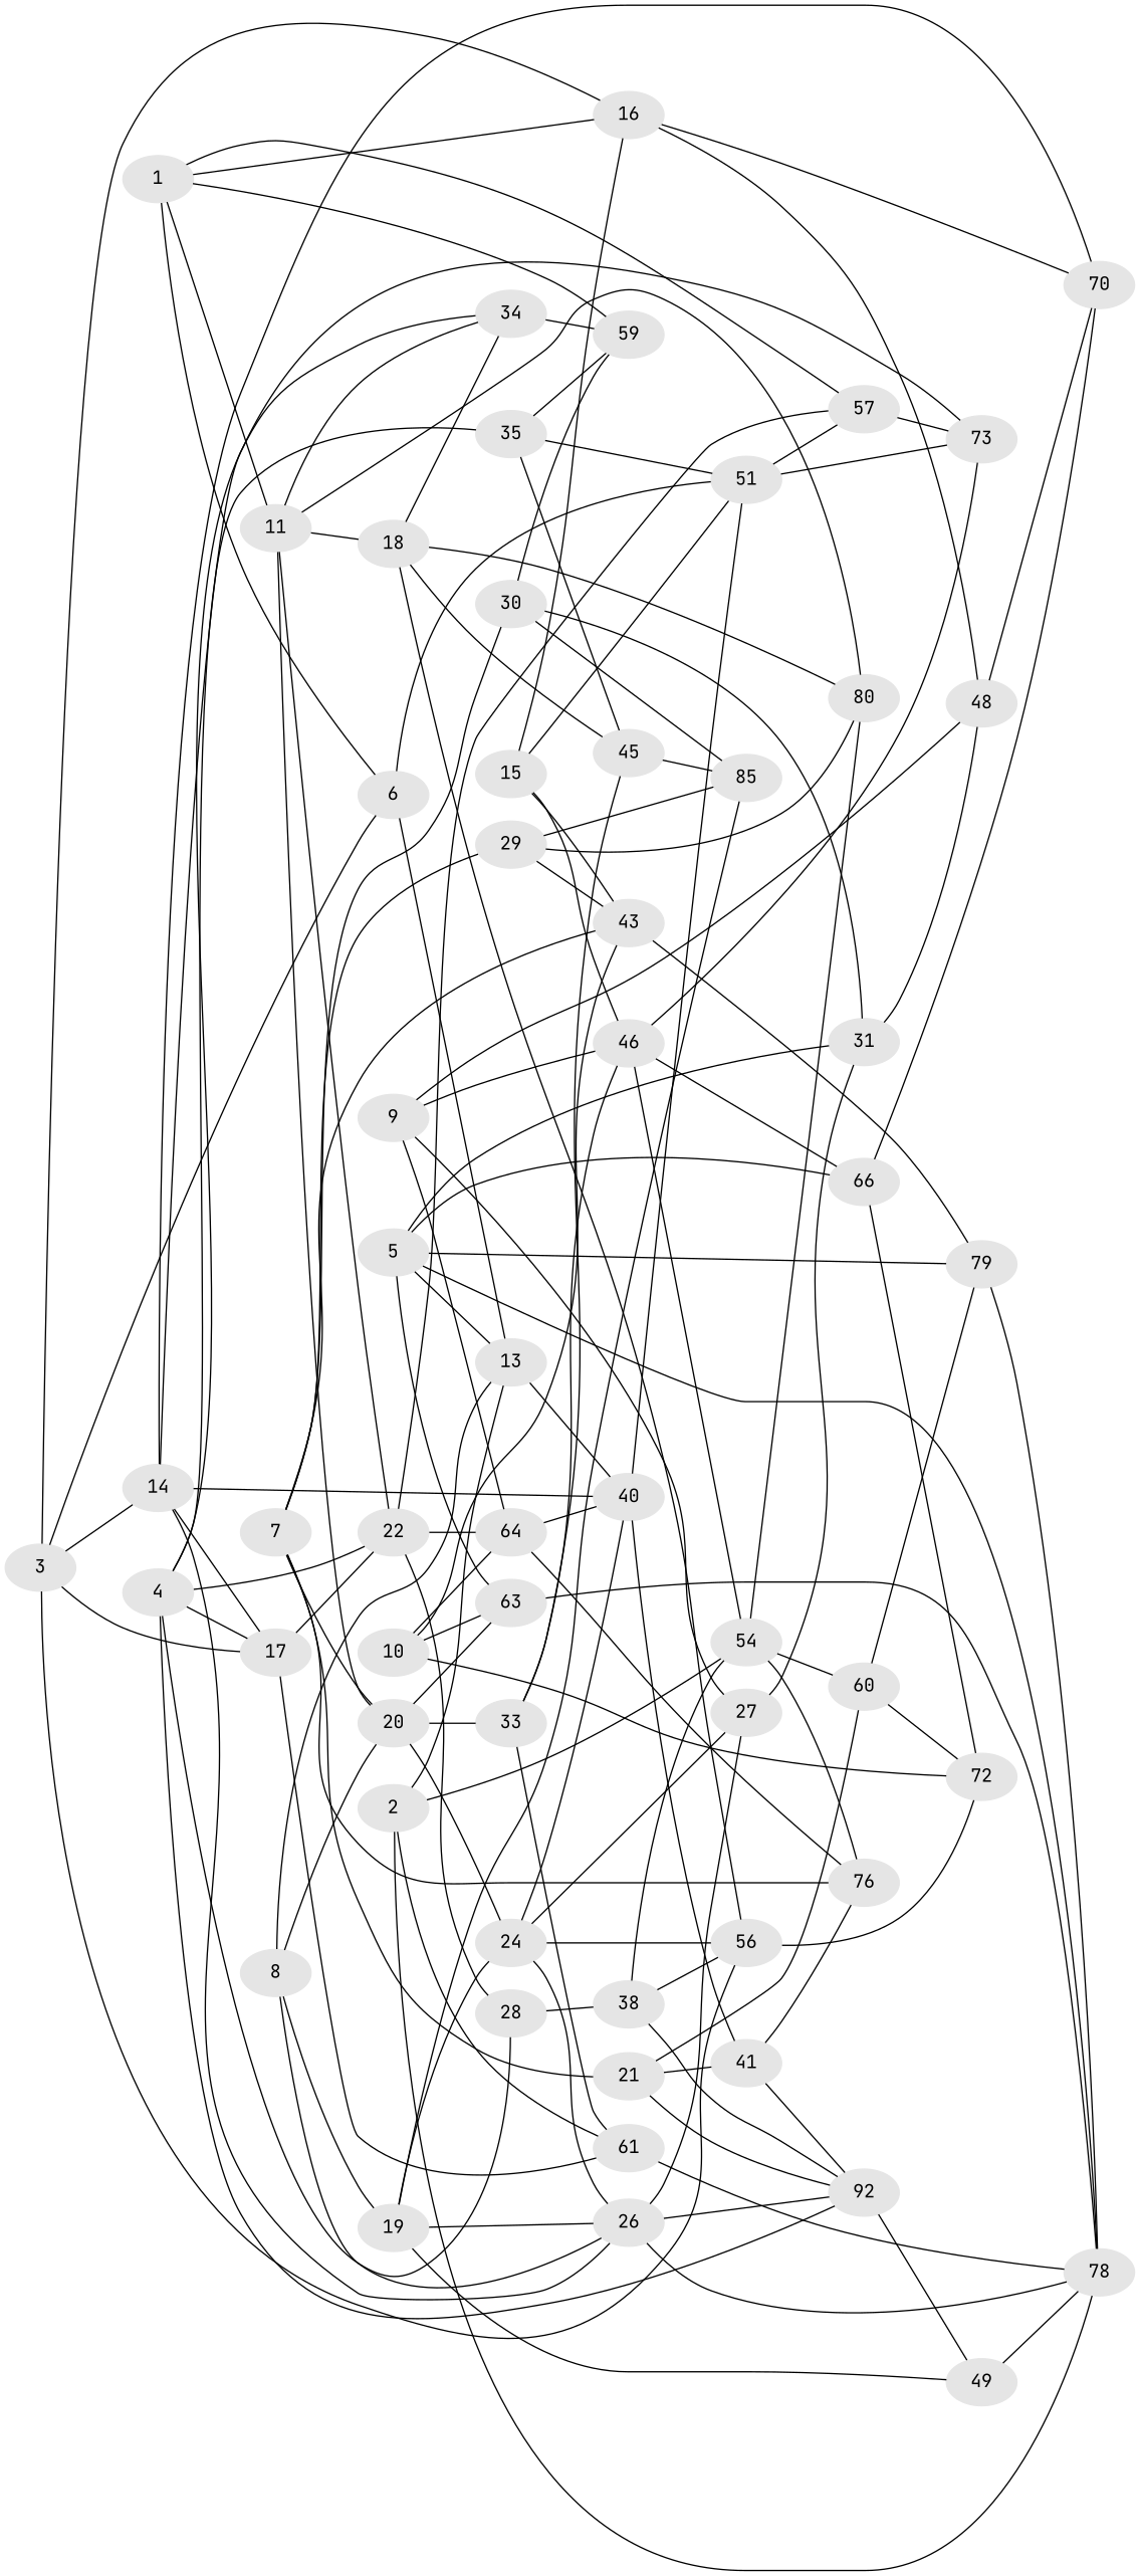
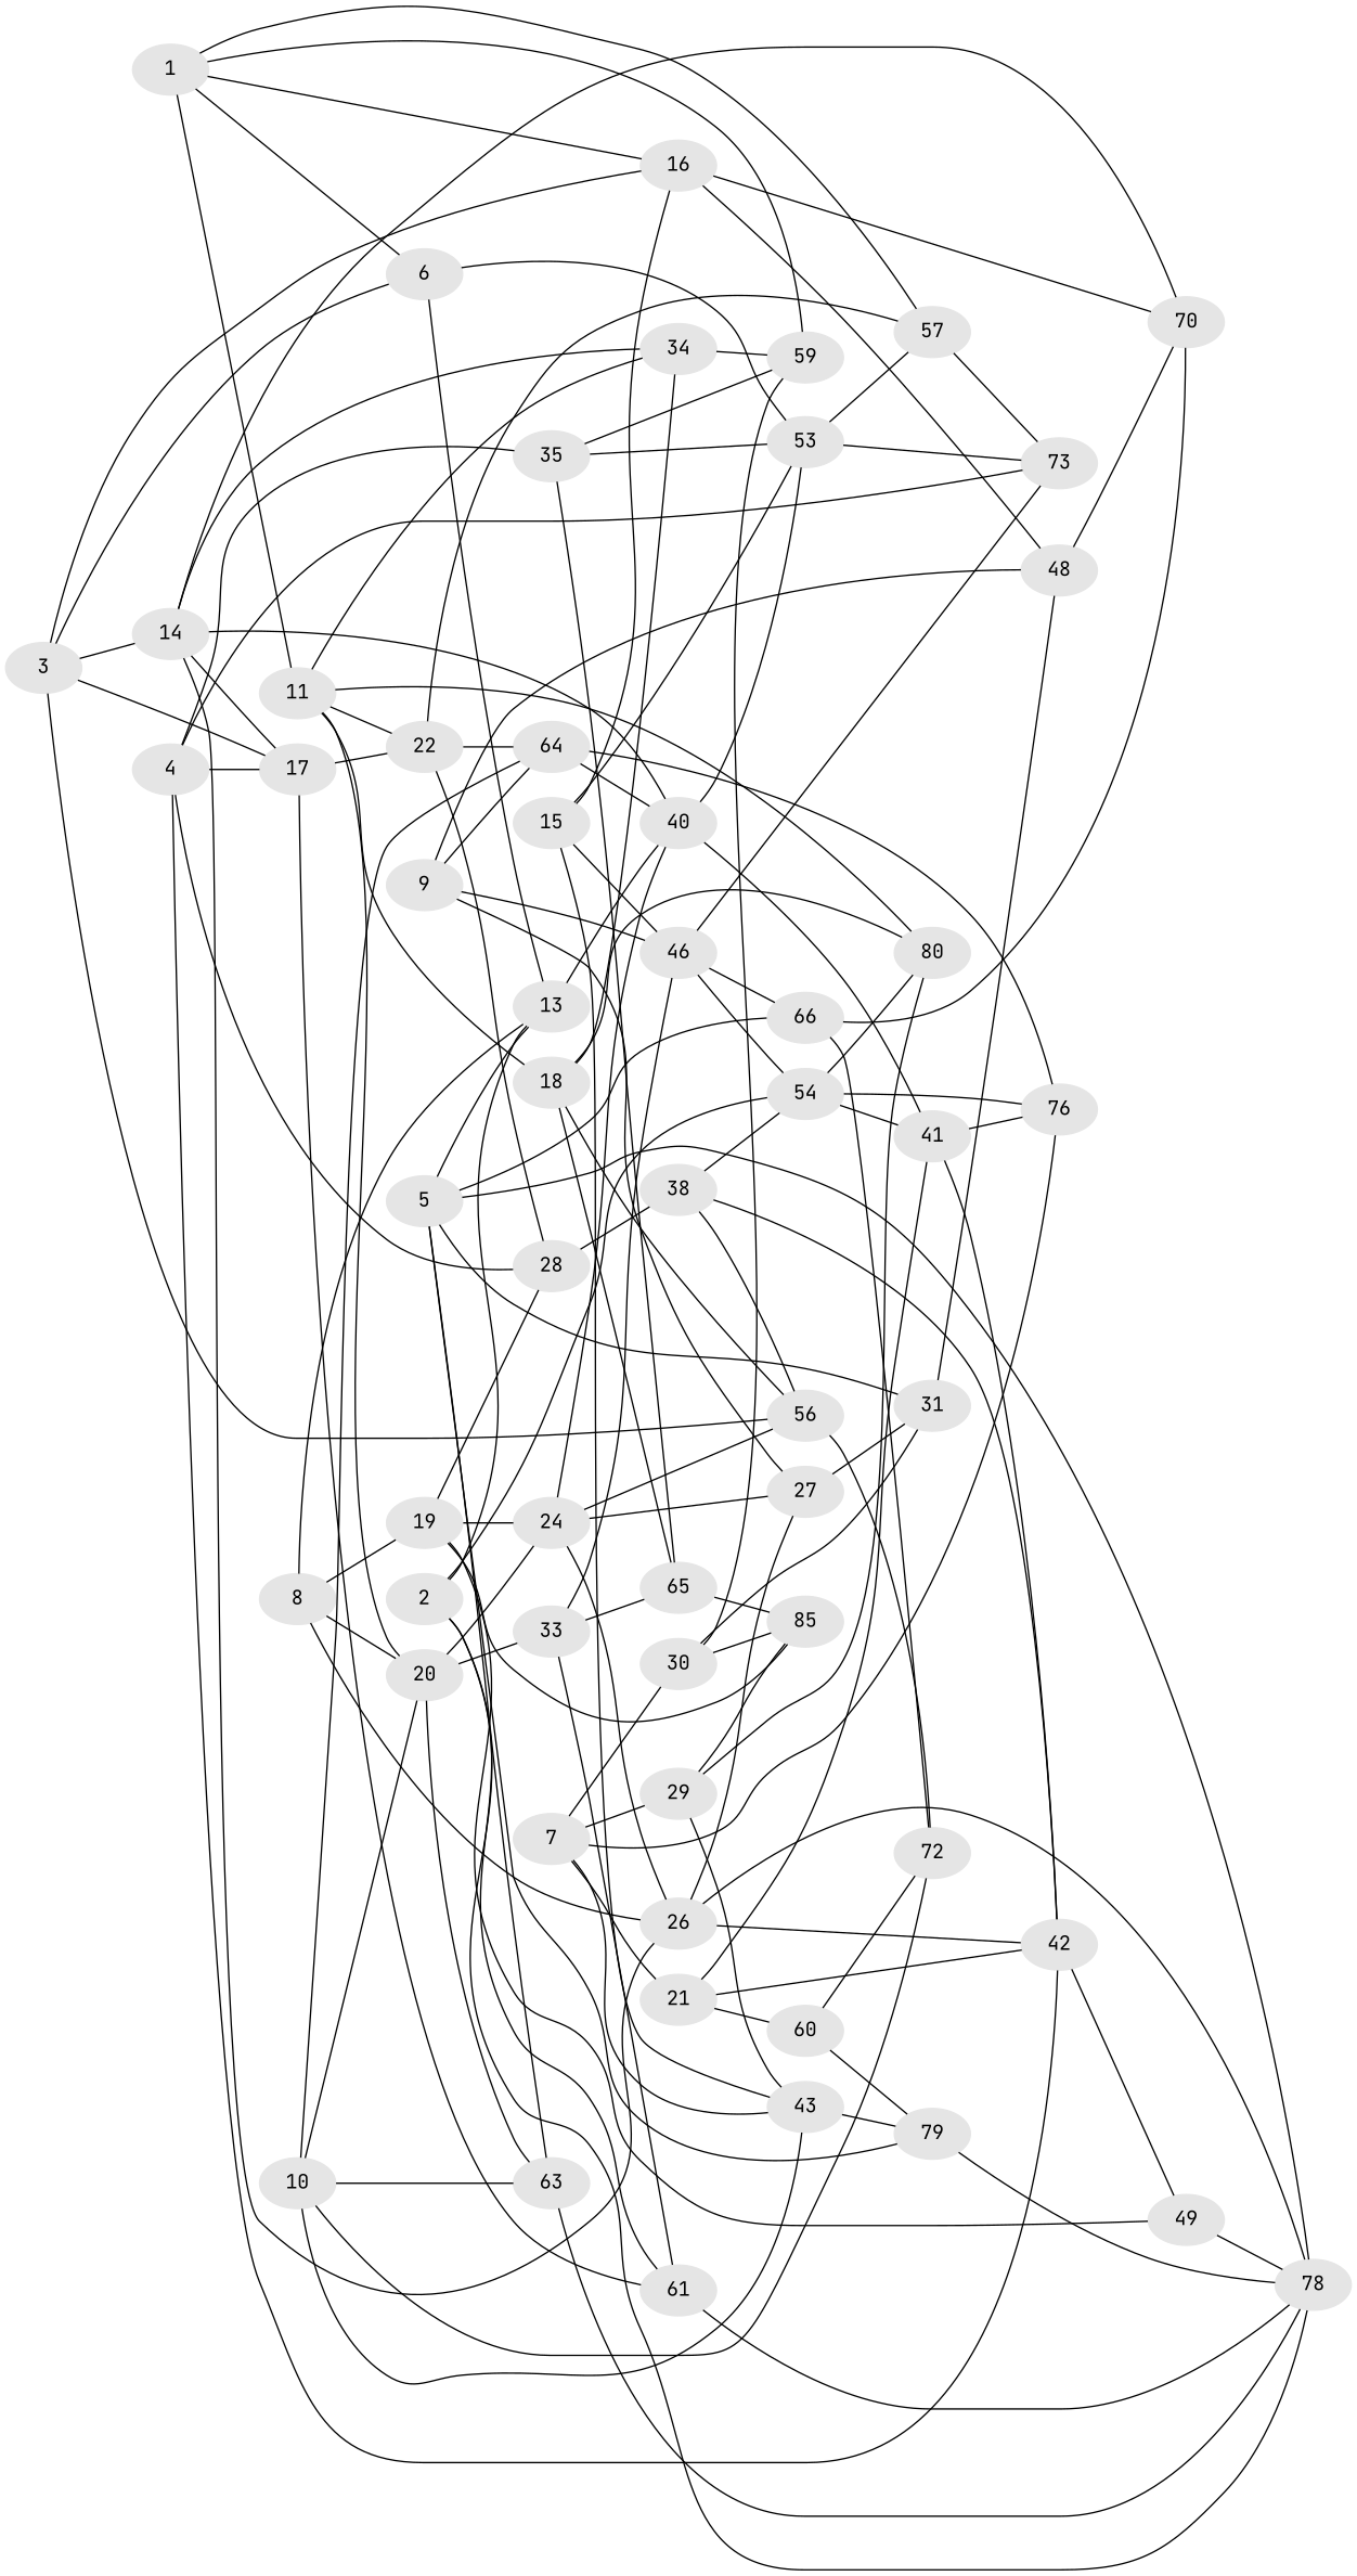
  graph {
    fontname="JetBrains Mono"
    rankdir=LR
    node [color=gray90 fontname="JetBrains Mono" style=filled]
    edge [fontname="JetBrains Mono"]
    1 [super="+12"]
    6 [super="+36"]
    11 [super="+71"]
    16 [super="+65"]
    57
    59
    13 [super="+55"]
-   53 [super="+79" label=51]
+   53 [super="+79"]
    22 [super="+58"]
    20 [super="+37"]
    18
    34
    80
    48
    70
    73
    40 [super="+67"]
    2
    54 [super="+75"]
    61
    78 [super="+81"]
    76
    60
    3 [super="+32"]
    14 [super="+25"]
    17 [super="+77"]
    56 [super="+62"]
    26 [super="+50"]
    72
    4 [super="+47"]
    28
    35
-   42 [super="+44" label=92]
+   42 [super="+44"]
    64
    38
-   45
+   45 [label=65]
    49
    5 [super="+23"]
    31
    63
    66
    n42 [label=79]
    19 [super="+83"]
    24 [super="+68"]
    n45 [label=85]
    7 [super="+51"]
    21
    29
    30
    43 [super="+69"]
    33
    41
    8
    27
    9
    46 [super="+52"]
    10
    15 [super="+39"]
    1 -- 6
    1 -- 11
    1 -- 16 [weight=2]
    1 -- 57
    1 -- 59
    6 -- 13 [weight=2]
    6 -- 53
    11 -- 22
    11 -- 20
    11 -- 18
    11 -- 34
    11 -- 80
    16 -- 48
    16 -- 70
    57 -- 73
    13 -- 40
    53 -- 57
    53 -- 73
    22 -- 57
    22 -- 28
    22 -- 64
    20 -- 63
    20 -- 24
    20 -- 33
    18 -- 34
    18 -- 80
    18 -- 56
    18 -- 45
    34 -- 59
    48 -- 70
    40 -- 53
    40 -- 41
    2 -- 13
    2 -- 54
    2 -- 61
    2 -- 78
    54 -- 80
    54 -- 76
-   54 -- 60
+   54 -- 41
    61 -- 78
    60 -- 72
    60 -- n42
    3 -- 6
    3 -- 16
    3 -- 14
    3 -- 17
    3 -- 56 [weight=2]
    14 -- 34
    14 -- 70
    14 -- 40
    14 -- 17
    14 -- 26
    17 -- 22
    17 -- 61
    56 -- 72
    26 -- 78
    26 -- 42
    26 -- 27
-   4 -- 22
    4 -- 73
    4 -- 17
    4 -- 28
    4 -- 35
    4 -- 42
    28 -- 38
    35 -- 59
    35 -- 53
    35 -- 45
    42 -- 49
    64 -- 40
    64 -- 76
    38 -- 54
    38 -- 56
    38 -- 42
    45 -- n45
    49 -- 78
    5 -- 13
    5 -- 78
    5 -- 31
    5 -- 63
    5 -- 66
    5 -- n42
    31 -- 48
    63 -- 78
    66 -- 70
    66 -- 72
    n42 -- 78
-   19 -- 26
+   19 -- 28
    19 -- 49
    19 -- 24
    19 -- n45
    24 -- 40
    24 -- 56
    24 -- 26
    24 -- 27
-   7 -- 20
+   10 -- 20
    7 -- 76
    7 -- 21
    7 -- 29
    7 -- 30
    7 -- 43
    21 -- 60
    21 -- 42
    21 -- 41
    29 -- 80
    29 -- n45
    29 -- 43
    30 -- 59
    30 -- 31
    30 -- n45
    43 -- n42
    33 -- 61
    33 -- 45
    33 -- 46
    41 -- 76
    41 -- 42
    8 -- 13
    8 -- 20
    8 -- 26
    8 -- 19
    27 -- 31
    9 -- 48
    9 -- 64
    9 -- 27
    9 -- 46
    46 -- 73
    46 -- 54
    46 -- 66
    10 -- 72
    10 -- 64
    10 -- 63
    10 -- 43
    15 -- 16
    15 -- 53
    15 -- 43 [weight=2]
    15 -- 46
  }
